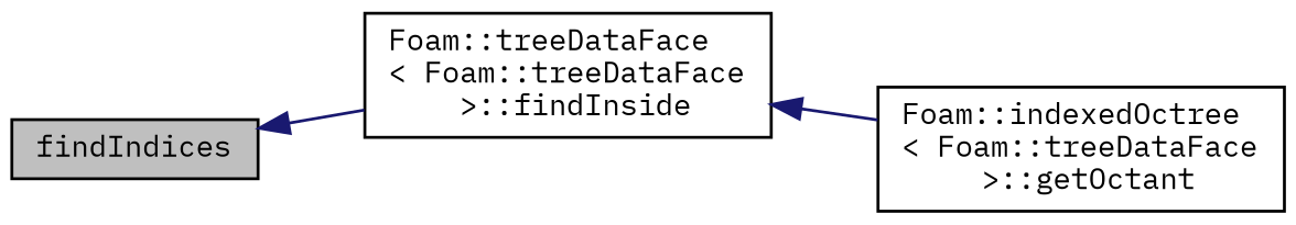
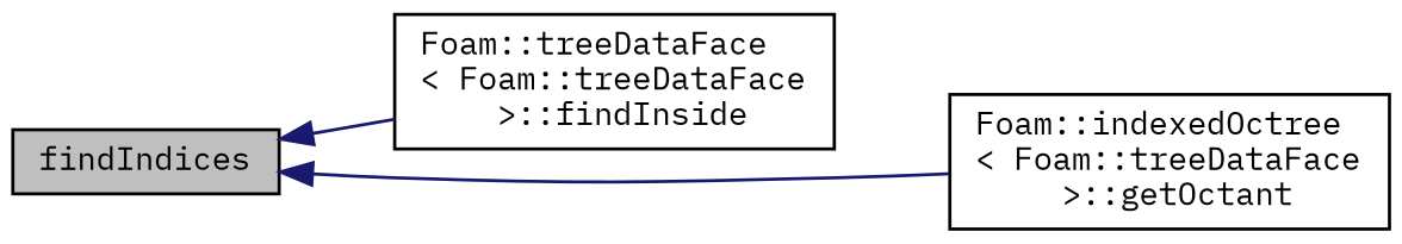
  digraph {
    fontname="IBM Plex Mono"
    rankdir=LR
    node [color=black fontname="IBM Plex Mono" fontsize=10 shape=record]
    edge [color=midnightblue dir=back fontname="IBM Plex Mono" fontsize=10 labelfontname=Helvetica labelfontsize=10 style=solid]
    n1 [fillcolor=grey75 fontcolor=black height=0.2 label=findIndices style=filled width=0.4]
    n2 [height=0.2 label="Foam::treeDataFace\l\< Foam::treeDataFace\l \>::findInside" width=0.4]
    n3 [height=0.2 label="Foam::indexedOctree\l\< Foam::treeDataFace\l \>::getOctant" width=0.4]
    n1 -> n2
-   n2 -> n3
+   n1 -> n3
  }
